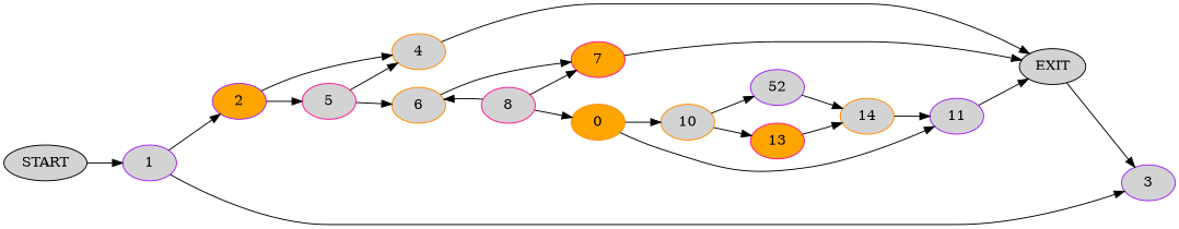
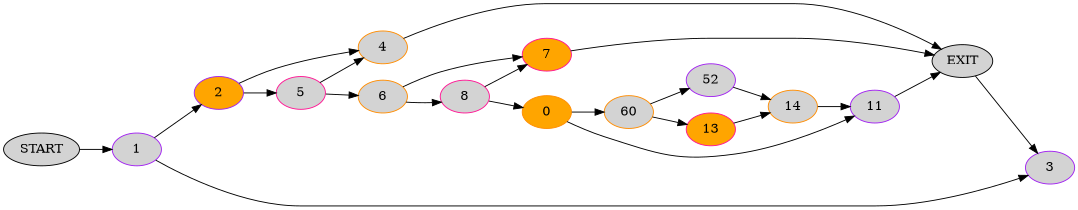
  digraph {
    rankdir=LR
    node [color=purple fillcolor=lightgrey style=filled]
    n1 [color=black label=START]
    1
    2 [fillcolor=orange]
    3
    n5 [color=black label=EXIT]
    4 [color=darkorange]
    5 [color=deeppink]
    6 [color=darkorange]
    7 [color=deeppink fillcolor=orange]
    8 [color=deeppink]
    n11 [color=darkorange fillcolor=orange label=0]
-   10 [color=darkorange]
+   10 [color=darkorange label=60]
    11
    n14 [label=52]
    13 [color=deeppink fillcolor=orange]
    14 [color=darkorange]
    n1 -> 1
    1 -> 2
    1 -> 3
    2 -> 4
    2 -> 5
    n5 -> 3
    4 -> n5
    5 -> 4
    5 -> 6
    6 -> 7
-   8 -> 6
+   6 -> 8
    7 -> n5
    8 -> 7
    8 -> n11
    n11 -> 10
    n11 -> 11
    10 -> n14
    10 -> 13
    11 -> n5
    n14 -> 14
    13 -> 14
    14 -> 11
  }
